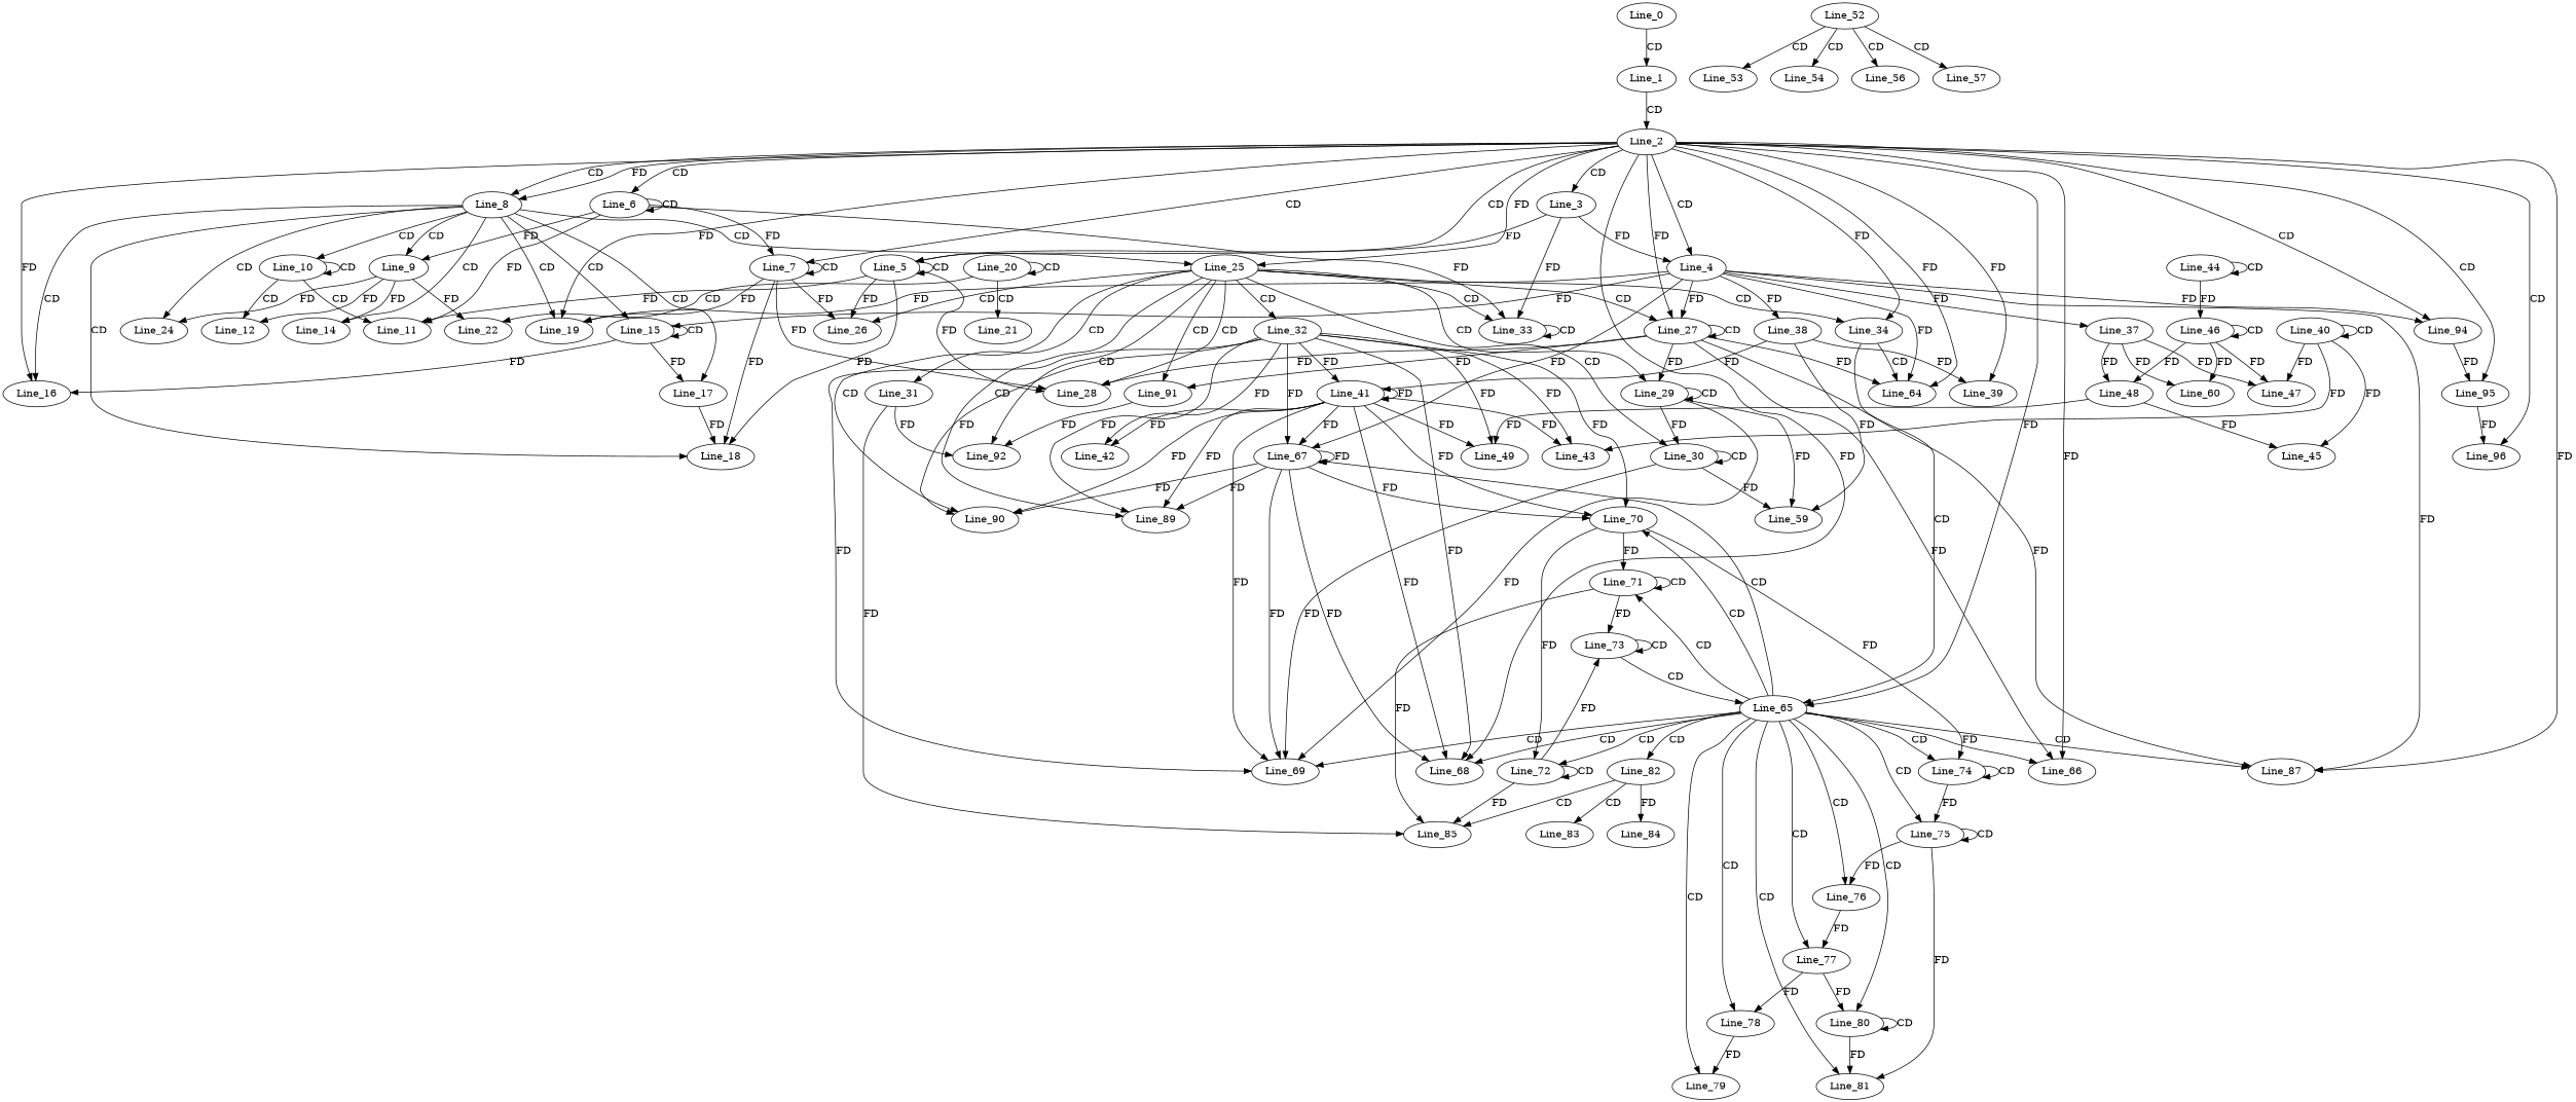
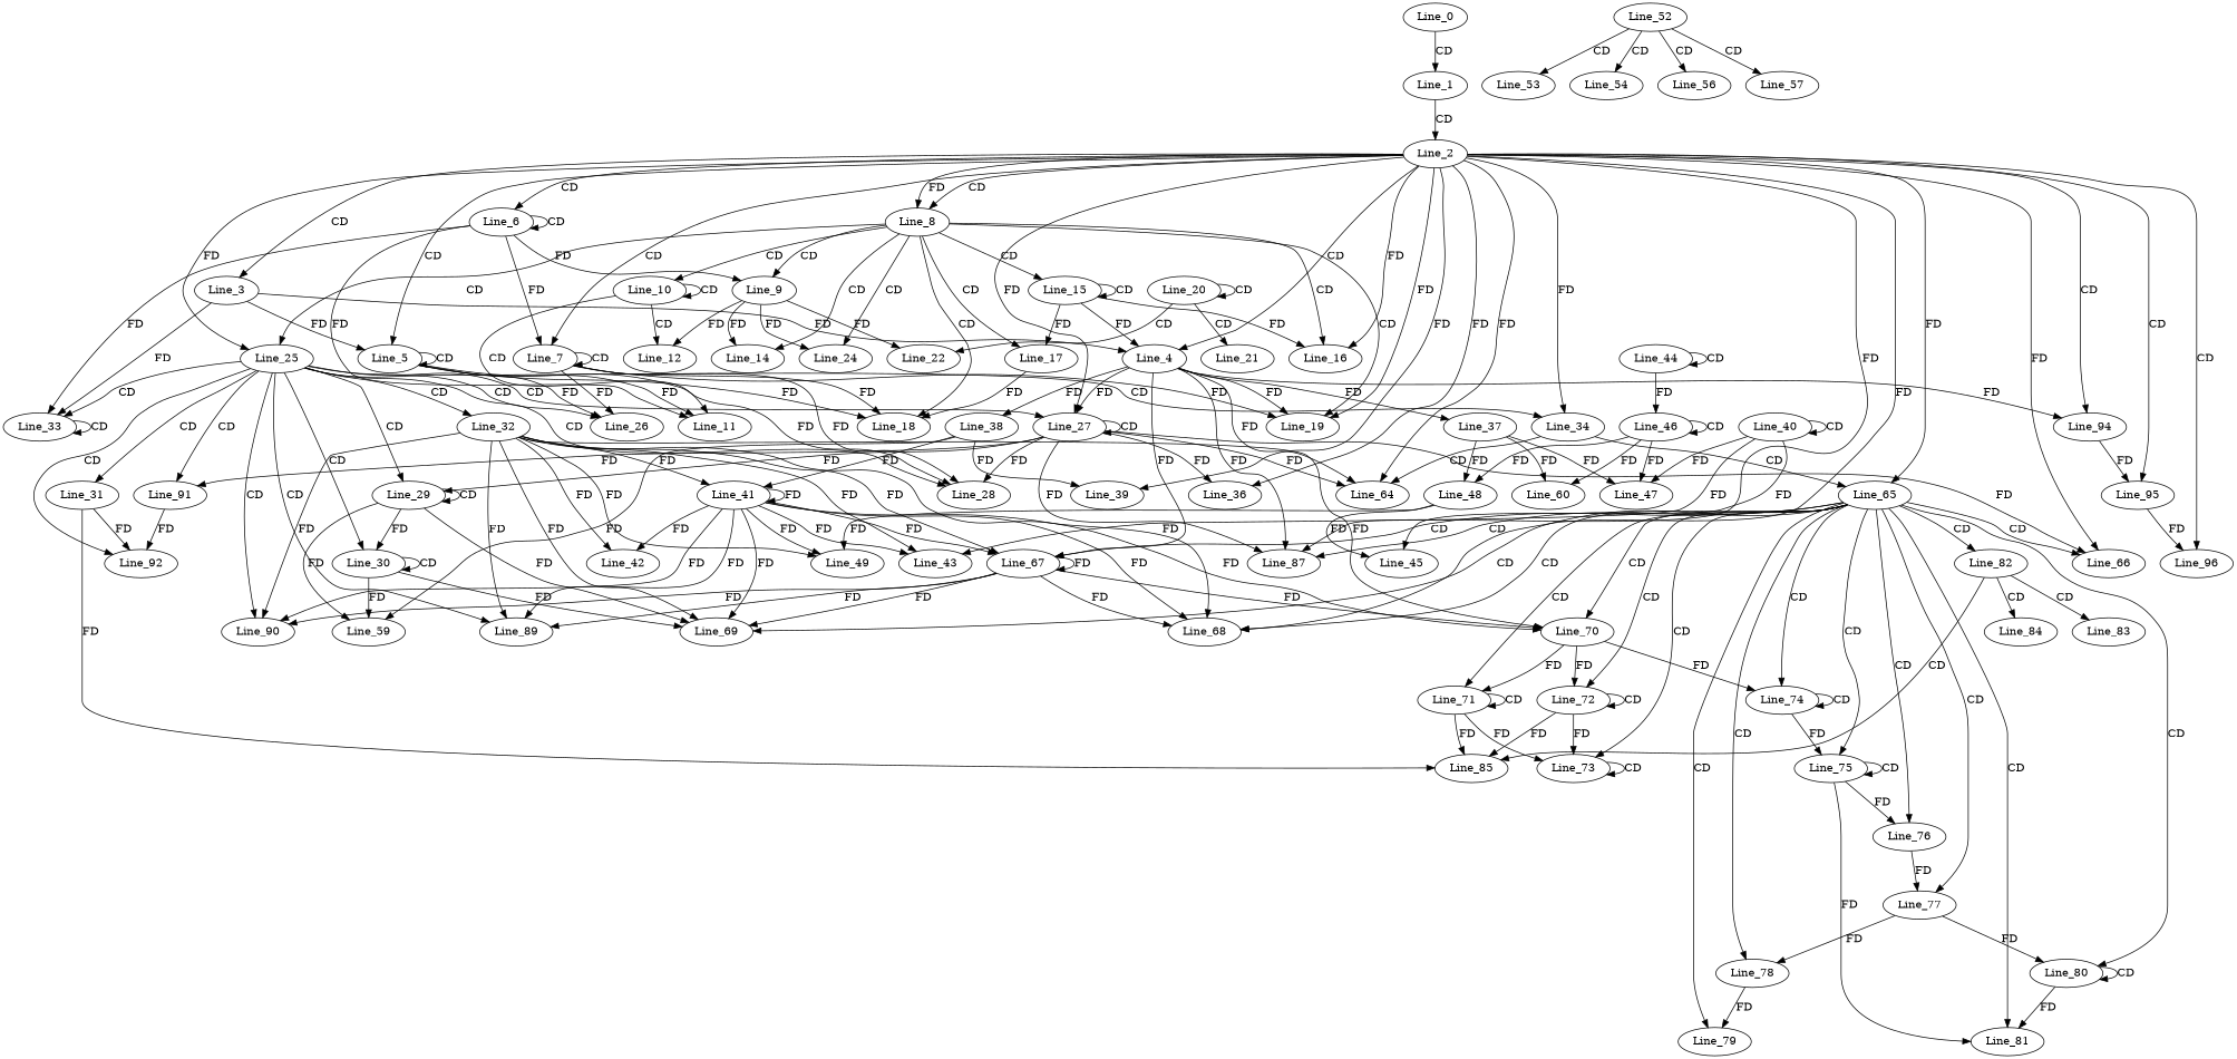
  digraph {
    Line_0
    Line_1
    Line_2
    Line_3
    Line_4
    Line_5
    Line_6
    Line_7
    Line_8
    Line_16
    Line_19
    Line_25
    Line_27
    Line_34
+   Line_36
    Line_39
    Line_64
    Line_65
    Line_66
    Line_68
    Line_87
    Line_94
    Line_95
    Line_96
    Line_33
    Line_15
    Line_37
    Line_38
    Line_67
    Line_11
    Line_18
    Line_26
    Line_28
    Line_9
    Line_10
    Line_14
    Line_17
    Line_24
    Line_29
    Line_30
    Line_31
    Line_32
    Line_89
    Line_90
    Line_91
    Line_92
    Line_69
    Line_70
    Line_71
    Line_72
    Line_73
    Line_74
    Line_75
    Line_76
    Line_77
    Line_78
    Line_79
    Line_80
    Line_81
    Line_82
    Line_47
    Line_48
    Line_60
    Line_59
    Line_41
    Line_12
    Line_22
    Line_20
    Line_21
    Line_85
    Line_42
    Line_43
    Line_49
    Line_45
    Line_40
    Line_44
    Line_46
    Line_52
    Line_53
    Line_54
    Line_56
    Line_57
    Line_83
    Line_84
    Line_0 -> Line_1 [label=CD]
    Line_1 -> Line_2 [label=CD]
    Line_2 -> Line_3 [label=CD]
    Line_2 -> Line_4 [label=CD]
    Line_2 -> Line_5 [label=CD]
    Line_2 -> Line_6 [label=CD]
    Line_2 -> Line_7 [label=CD]
    Line_2 -> Line_8 [label=CD]
    Line_2 -> Line_8 [label=FD]
    Line_2 -> Line_16 [label=FD]
    Line_2 -> Line_19 [label=FD]
    Line_2 -> Line_25 [label=FD]
    Line_2 -> Line_27 [label=FD]
    Line_2 -> Line_34 [label=FD]
+   Line_2 -> Line_36 [label=FD]
    Line_2 -> Line_39 [label=FD]
    Line_2 -> Line_64 [label=FD]
    Line_2 -> Line_65 [label=FD]
    Line_2 -> Line_66 [label=FD]
    Line_2 -> Line_68 [label=FD]
    Line_2 -> Line_87 [label=FD]
    Line_2 -> Line_94 [label=CD]
    Line_2 -> Line_95 [label=CD]
    Line_2 -> Line_96 [label=CD]
    Line_3 -> Line_4 [label=FD]
    Line_3 -> Line_5 [label=FD]
    Line_3 -> Line_33 [label=FD]
    Line_4 -> Line_19 [label=FD]
    Line_4 -> Line_27 [label=FD]
    Line_4 -> Line_64 [label=FD]
    Line_4 -> Line_87 [label=FD]
    Line_4 -> Line_94 [label=FD]
-   Line_4 -> Line_15 [label=FD]
+   Line_15 -> Line_4 [label=FD]
    Line_4 -> Line_37 [label=FD]
    Line_4 -> Line_38 [label=FD]
    Line_4 -> Line_67 [label=FD]
    Line_5 -> Line_5 [label=CD]
    Line_5 -> Line_11 [label=FD]
    Line_5 -> Line_18 [label=FD]
    Line_5 -> Line_26 [label=FD]
    Line_5 -> Line_28 [label=FD]
    Line_6 -> Line_6 [label=CD]
    Line_6 -> Line_7 [label=FD]
    Line_6 -> Line_33 [label=FD]
    Line_6 -> Line_11 [label=FD]
    Line_6 -> Line_9 [label=FD]
    Line_7 -> Line_7 [label=CD]
    Line_7 -> Line_19 [label=FD]
    Line_7 -> Line_18 [label=FD]
    Line_7 -> Line_26 [label=FD]
    Line_7 -> Line_28 [label=FD]
    Line_8 -> Line_16 [label=CD]
    Line_8 -> Line_19 [label=CD]
    Line_8 -> Line_25 [label=CD]
    Line_8 -> Line_15 [label=CD]
    Line_8 -> Line_18 [label=CD]
    Line_8 -> Line_9 [label=CD]
    Line_8 -> Line_10 [label=CD]
    Line_8 -> Line_14 [label=CD]
    Line_8 -> Line_17 [label=CD]
    Line_8 -> Line_24 [label=CD]
    Line_25 -> Line_27 [label=CD]
    Line_25 -> Line_34 [label=CD]
    Line_25 -> Line_33 [label=CD]
    Line_25 -> Line_26 [label=CD]
    Line_25 -> Line_28 [label=CD]
    Line_25 -> Line_29 [label=CD]
    Line_25 -> Line_30 [label=CD]
    Line_25 -> Line_31 [label=CD]
    Line_25 -> Line_32 [label=CD]
    Line_25 -> Line_89 [label=CD]
    Line_25 -> Line_90 [label=CD]
    Line_25 -> Line_91 [label=CD]
    Line_25 -> Line_92 [label=CD]
    Line_27 -> Line_27 [label=CD]
+   Line_27 -> Line_36 [label=FD]
    Line_27 -> Line_64 [label=FD]
    Line_27 -> Line_66 [label=FD]
    Line_27 -> Line_87 [label=FD]
    Line_27 -> Line_28 [label=FD]
    Line_27 -> Line_29 [label=FD]
    Line_27 -> Line_91 [label=FD]
    Line_34 -> Line_64 [label=CD]
    Line_34 -> Line_65 [label=CD]
-   Line_65 -> Line_66 [label=FD]
+   Line_65 -> Line_66 [label=CD]
    Line_65 -> Line_68 [label=CD]
    Line_65 -> Line_87 [label=CD]
    Line_65 -> Line_67 [label=CD]
    Line_65 -> Line_69 [label=CD]
    Line_65 -> Line_70 [label=CD]
    Line_65 -> Line_71 [label=CD]
    Line_65 -> Line_72 [label=CD]
-   Line_73 -> Line_65 [label=CD]
+   Line_65 -> Line_73 [label=CD]
    Line_65 -> Line_74 [label=CD]
    Line_65 -> Line_75 [label=CD]
    Line_65 -> Line_76 [label=CD]
    Line_65 -> Line_77 [label=CD]
    Line_65 -> Line_78 [label=CD]
    Line_65 -> Line_79 [label=CD]
    Line_65 -> Line_80 [label=CD]
    Line_65 -> Line_81 [label=CD]
    Line_65 -> Line_82 [label=CD]
    Line_94 -> Line_95 [label=FD]
    Line_95 -> Line_96 [label=FD]
    Line_33 -> Line_33 [label=CD]
    Line_15 -> Line_16 [label=FD]
    Line_15 -> Line_15 [label=CD]
    Line_15 -> Line_17 [label=FD]
    Line_37 -> Line_47 [label=FD]
    Line_37 -> Line_48 [label=FD]
    Line_37 -> Line_60 [label=FD]
    Line_38 -> Line_39 [label=FD]
    Line_38 -> Line_59 [label=FD]
    Line_38 -> Line_41 [label=FD]
    Line_67 -> Line_68 [label=FD]
    Line_67 -> Line_67 [label=FD]
    Line_67 -> Line_89 [label=FD]
    Line_67 -> Line_90 [label=FD]
    Line_67 -> Line_69 [label=FD]
    Line_67 -> Line_70 [label=FD]
    Line_9 -> Line_14 [label=FD]
    Line_9 -> Line_24 [label=FD]
    Line_9 -> Line_12 [label=FD]
    Line_9 -> Line_22 [label=FD]
    Line_10 -> Line_11 [label=CD]
    Line_10 -> Line_10 [label=CD]
    Line_10 -> Line_12 [label=CD]
    Line_17 -> Line_18 [label=FD]
    Line_29 -> Line_29 [label=CD]
    Line_29 -> Line_30 [label=FD]
    Line_29 -> Line_69 [label=FD]
    Line_29 -> Line_59 [label=FD]
    Line_30 -> Line_30 [label=CD]
    Line_30 -> Line_69 [label=FD]
    Line_30 -> Line_59 [label=FD]
    Line_31 -> Line_92 [label=FD]
    Line_31 -> Line_85 [label=FD]
    Line_32 -> Line_68 [label=FD]
    Line_32 -> Line_67 [label=FD]
    Line_32 -> Line_89 [label=FD]
    Line_32 -> Line_90 [label=FD]
    Line_32 -> Line_69 [label=FD]
    Line_32 -> Line_70 [label=FD]
    Line_32 -> Line_41 [label=FD]
    Line_32 -> Line_42 [label=FD]
    Line_32 -> Line_43 [label=FD]
    Line_32 -> Line_49 [label=FD]
    Line_91 -> Line_92 [label=FD]
    Line_70 -> Line_71 [label=FD]
    Line_70 -> Line_72 [label=FD]
    Line_70 -> Line_74 [label=FD]
    Line_71 -> Line_71 [label=CD]
    Line_71 -> Line_73 [label=FD]
    Line_71 -> Line_85 [label=FD]
    Line_72 -> Line_72 [label=CD]
    Line_72 -> Line_73 [label=FD]
    Line_72 -> Line_85 [label=FD]
    Line_73 -> Line_73 [label=CD]
    Line_74 -> Line_74 [label=CD]
    Line_74 -> Line_75 [label=FD]
    Line_75 -> Line_75 [label=CD]
    Line_75 -> Line_76 [label=FD]
    Line_75 -> Line_81 [label=FD]
    Line_76 -> Line_77 [label=FD]
    Line_77 -> Line_78 [label=FD]
    Line_77 -> Line_80 [label=FD]
    Line_78 -> Line_79 [label=FD]
    Line_80 -> Line_80 [label=CD]
    Line_80 -> Line_81 [label=FD]
    Line_82 -> Line_85 [label=CD]
    Line_82 -> Line_83 [label=CD]
-   Line_82 -> Line_84 [label=FD]
+   Line_82 -> Line_84 [label=CD]
    Line_48 -> Line_49 [label=FD]
    Line_48 -> Line_45 [label=FD]
    Line_41 -> Line_68 [label=FD]
    Line_41 -> Line_67 [label=FD]
    Line_41 -> Line_89 [label=FD]
    Line_41 -> Line_90 [label=FD]
    Line_41 -> Line_69 [label=FD]
    Line_41 -> Line_70 [label=FD]
    Line_41 -> Line_41 [label=FD]
    Line_41 -> Line_42 [label=FD]
    Line_41 -> Line_43 [label=FD]
    Line_41 -> Line_49 [label=FD]
    Line_20 -> Line_22 [label=CD]
    Line_20 -> Line_20 [label=CD]
    Line_20 -> Line_21 [label=CD]
    Line_40 -> Line_47 [label=FD]
    Line_40 -> Line_43 [label=FD]
    Line_40 -> Line_45 [label=FD]
    Line_40 -> Line_40 [label=CD]
    Line_44 -> Line_44 [label=CD]
    Line_44 -> Line_46 [label=FD]
    Line_46 -> Line_47 [label=FD]
    Line_46 -> Line_48 [label=FD]
    Line_46 -> Line_60 [label=FD]
    Line_46 -> Line_46 [label=CD]
    Line_52 -> Line_53 [label=CD]
    Line_52 -> Line_54 [label=CD]
    Line_52 -> Line_56 [label=CD]
    Line_52 -> Line_57 [label=CD]
  }
